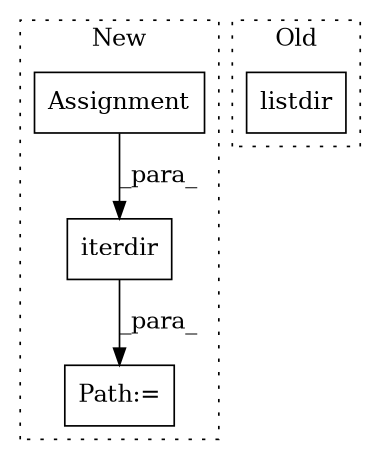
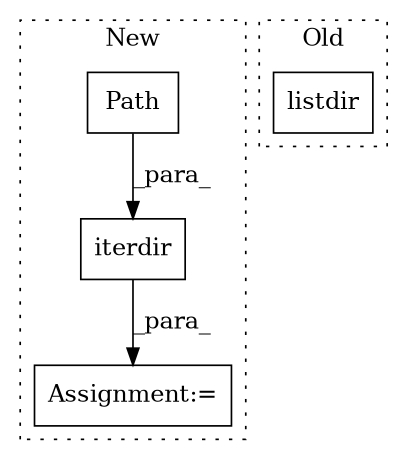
  digraph {
    node [a=32 shape=box]
-   n1 [l="5,1" label=Assignment s="2022,2038"]
+   n1 [l="5,1" label=Path s="2022,2038"]
    n2 [l=9 label=iterdir s=2262]
-   n3 [a=7 l="57,2" label="Path:=" s="2168,2272"]
+   n3 [a=7 l="57,2" label="Assignment:=" s="2168,2272"]
    n4 [l="8,1" label=listdir s="1988,2004"]
    subgraph cluster_1 {
      label=New
      style=dotted
      n1
      n2
      n3
    }
    subgraph cluster_2 {
      label=Old
      style=dotted
      n4
    }
    n1 -> n2 [label=_para_]
    n2 -> n3 [label=_para_]
  }
